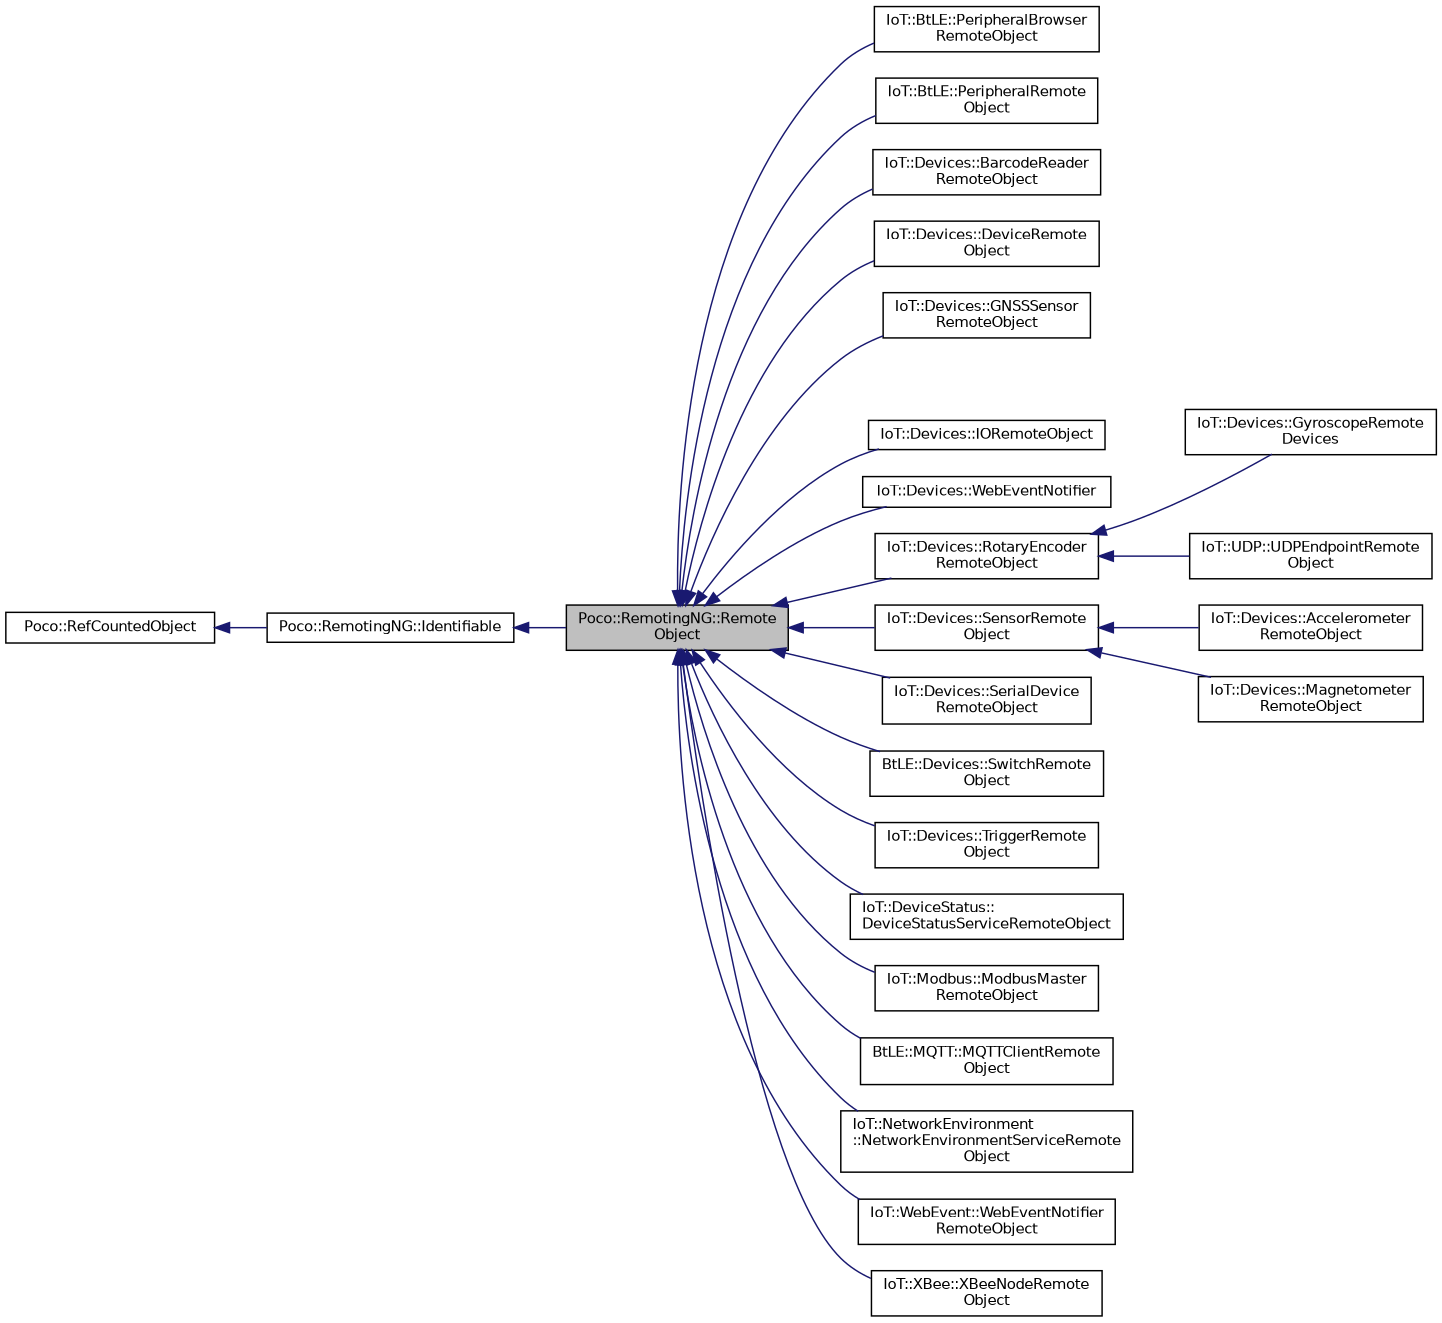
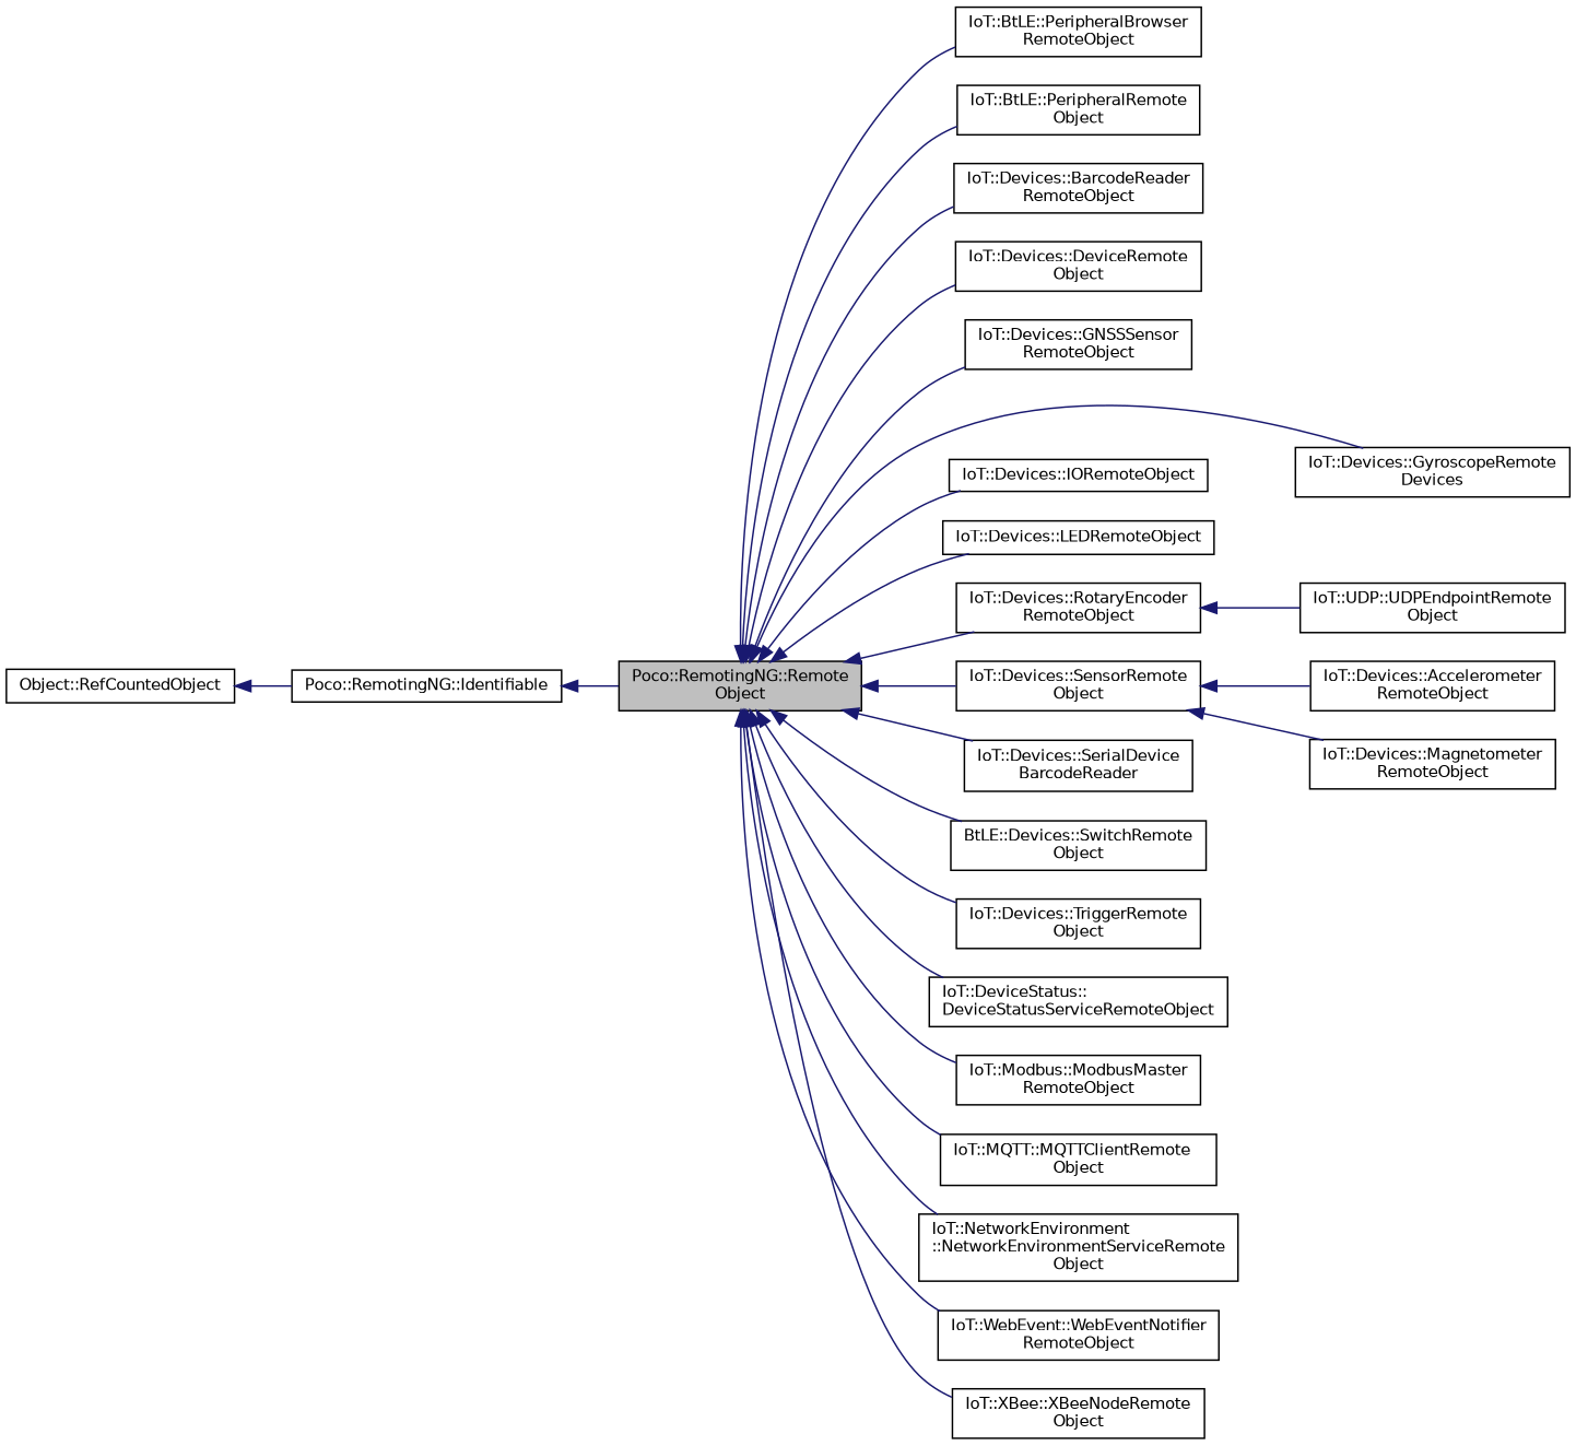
  digraph {
    rankdir=LR
    node [color=black fillcolor=white fontname=Helvetica fontsize=10 shape=record style=filled]
    edge [color=midnightblue dir=back fontname=Helvetica fontsize=10 labelfontname=Helvetica labelfontsize=10 style=solid]
    n1 [fillcolor=grey75 fontcolor=black height=0.2 label="Poco::RemotingNG::Remote\lObject" width=0.4]
    n2 [height=0.2 label="IoT::BtLE::PeripheralBrowser\lRemoteObject" width=0.4]
    n3 [height=0.2 label="IoT::BtLE::PeripheralRemote\lObject" width=0.4]
    n4 [height=0.2 label="IoT::Devices::BarcodeReader\lRemoteObject" width=0.4]
    n5 [height=0.2 label="IoT::Devices::DeviceRemote\lObject" width=0.4]
    n6 [height=0.2 label="IoT::Devices::GNSSSensor\lRemoteObject" width=0.4]
    n7 [height=0.2 label="IoT::Devices::GyroscopeRemote\lDevices" width=0.4]
    n8 [height=0.2 label="IoT::Devices::IORemoteObject" width=0.4]
-   n9 [height=0.2 label="IoT::Devices::WebEventNotifier" width=0.4]
+   n9 [height=0.2 label="IoT::Devices::LEDRemoteObject" width=0.4]
    n10 [height=0.2 label="IoT::Devices::RotaryEncoder\lRemoteObject" width=0.4]
    n11 [height=0.2 label="IoT::Devices::SensorRemote\lObject" width=0.4]
-   n12 [height=0.2 label="IoT::Devices::SerialDevice\lRemoteObject" width=0.4]
+   n12 [height=0.2 label="IoT::Devices::SerialDevice\lBarcodeReader" width=0.4]
    n13 [height=0.2 label="BtLE::Devices::SwitchRemote\lObject" width=0.4]
    n14 [height=0.2 label="IoT::Devices::TriggerRemote\lObject" width=0.4]
    n15 [height=0.2 label="IoT::DeviceStatus::\lDeviceStatusServiceRemoteObject" width=0.4]
    n16 [height=0.2 label="IoT::Modbus::ModbusMaster\lRemoteObject" width=0.4]
-   n17 [height=0.2 label="BtLE::MQTT::MQTTClientRemote\lObject" width=0.4]
+   n17 [height=0.2 label="IoT::MQTT::MQTTClientRemote\lObject" width=0.4]
    n18 [height=0.2 label="IoT::NetworkEnvironment\l::NetworkEnvironmentServiceRemote\lObject" width=0.4]
    n19 [height=0.2 label="IoT::WebEvent::WebEventNotifier\lRemoteObject" width=0.4]
    n20 [height=0.2 label="IoT::XBee::XBeeNodeRemote\lObject" width=0.4]
    n21 [height=0.2 label="IoT::Devices::Accelerometer\lRemoteObject" width=0.4]
    n22 [height=0.2 label="IoT::Devices::Magnetometer\lRemoteObject" width=0.4]
    n23 [height=0.2 label="IoT::UDP::UDPEndpointRemote\lObject" width=0.4]
    n24 [height=0.2 label="Poco::RemotingNG::Identifiable" width=0.4]
-   n25 [height=0.2 label="Poco::RefCountedObject" width=0.4]
+   n25 [height=0.2 label="Object::RefCountedObject" width=0.4]
    n1 -> n2
    n1 -> n3
    n1 -> n4
    n1 -> n5
    n1 -> n6
-   n10 -> n7
+   n1 -> n7
    n1 -> n8
    n1 -> n9
    n1 -> n10
    n1 -> n11
    n1 -> n12
    n1 -> n13
    n1 -> n14
    n1 -> n15
    n1 -> n16
    n1 -> n17
    n1 -> n18
    n1 -> n19
    n1 -> n20
    n10 -> n23
    n11 -> n21
    n11 -> n22
    n24 -> n1
    n25 -> n24
  }
